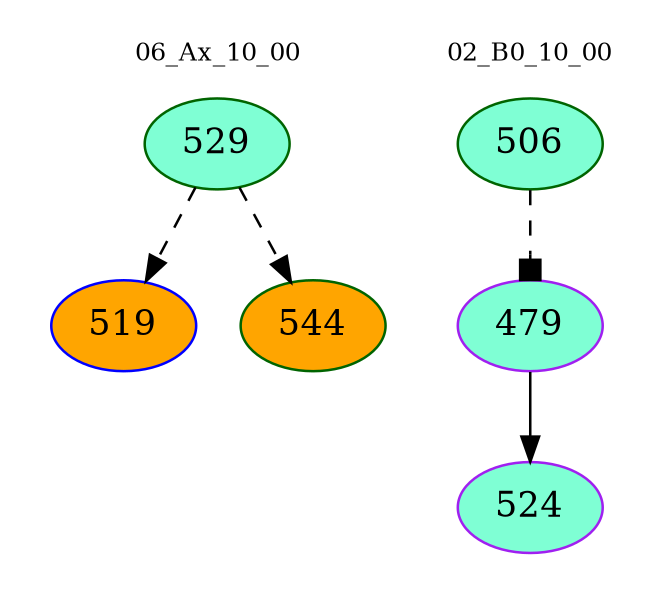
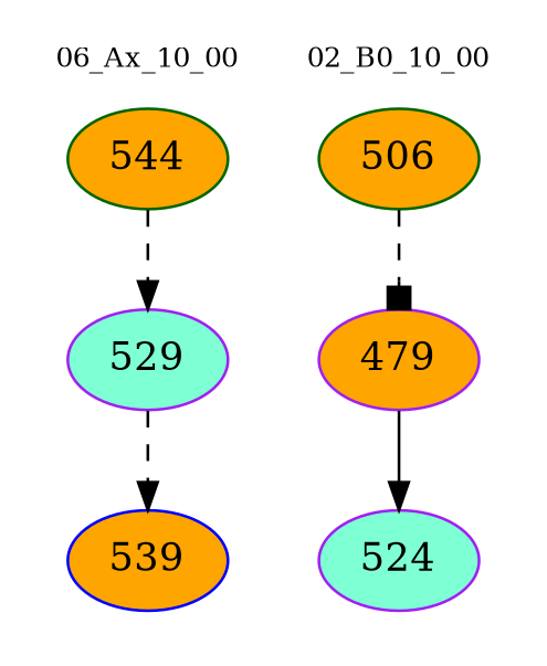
  digraph {
    node [color=darkgreen fillcolor=aquamarine style=filled]
    edge [arrowhead=normal color=black style=dashed]
-   n1 [label=529]
-   n2 [color=blue fillcolor=orange label=519]
+   n1 [color=purple label=529]
+   n2 [color=blue fillcolor=orange label=539]
    n3 [fillcolor=orange label=544]
-   n4 [label=506]
-   n5 [color=purple label=479]
+   n4 [fillcolor=orange label=506]
+   n5 [color=purple fillcolor=orange label=479]
    n6 [color=purple label=524]
    subgraph cluster_1 {
      color=white
      fontsize=10
      label="06_Ax_10_00"
      n1
      n2
      n3
    }
    subgraph cluster_2 {
      color=white
      fontsize=10
      label="02_B0_10_00"
      n4
      n5
      n6
    }
    n1 -> n2
-   n1 -> n3
+   n3 -> n1
    n4 -> n5 [arrowhead=box]
    n5 -> n6 [style=solid]
  }
